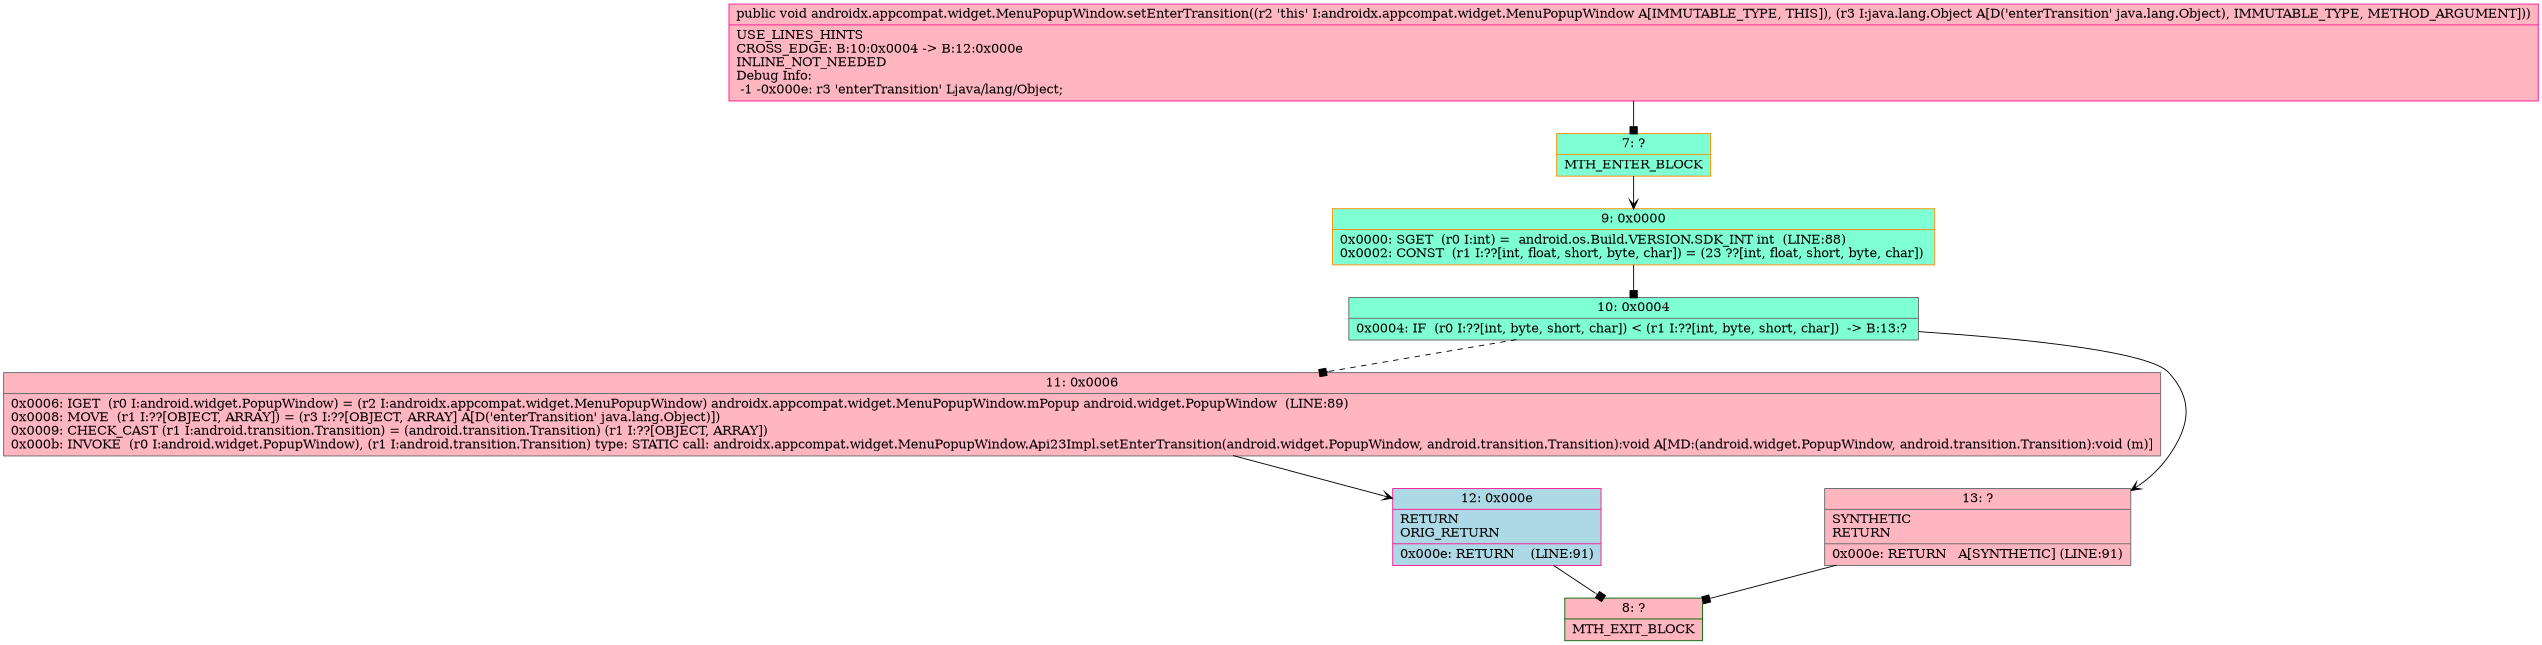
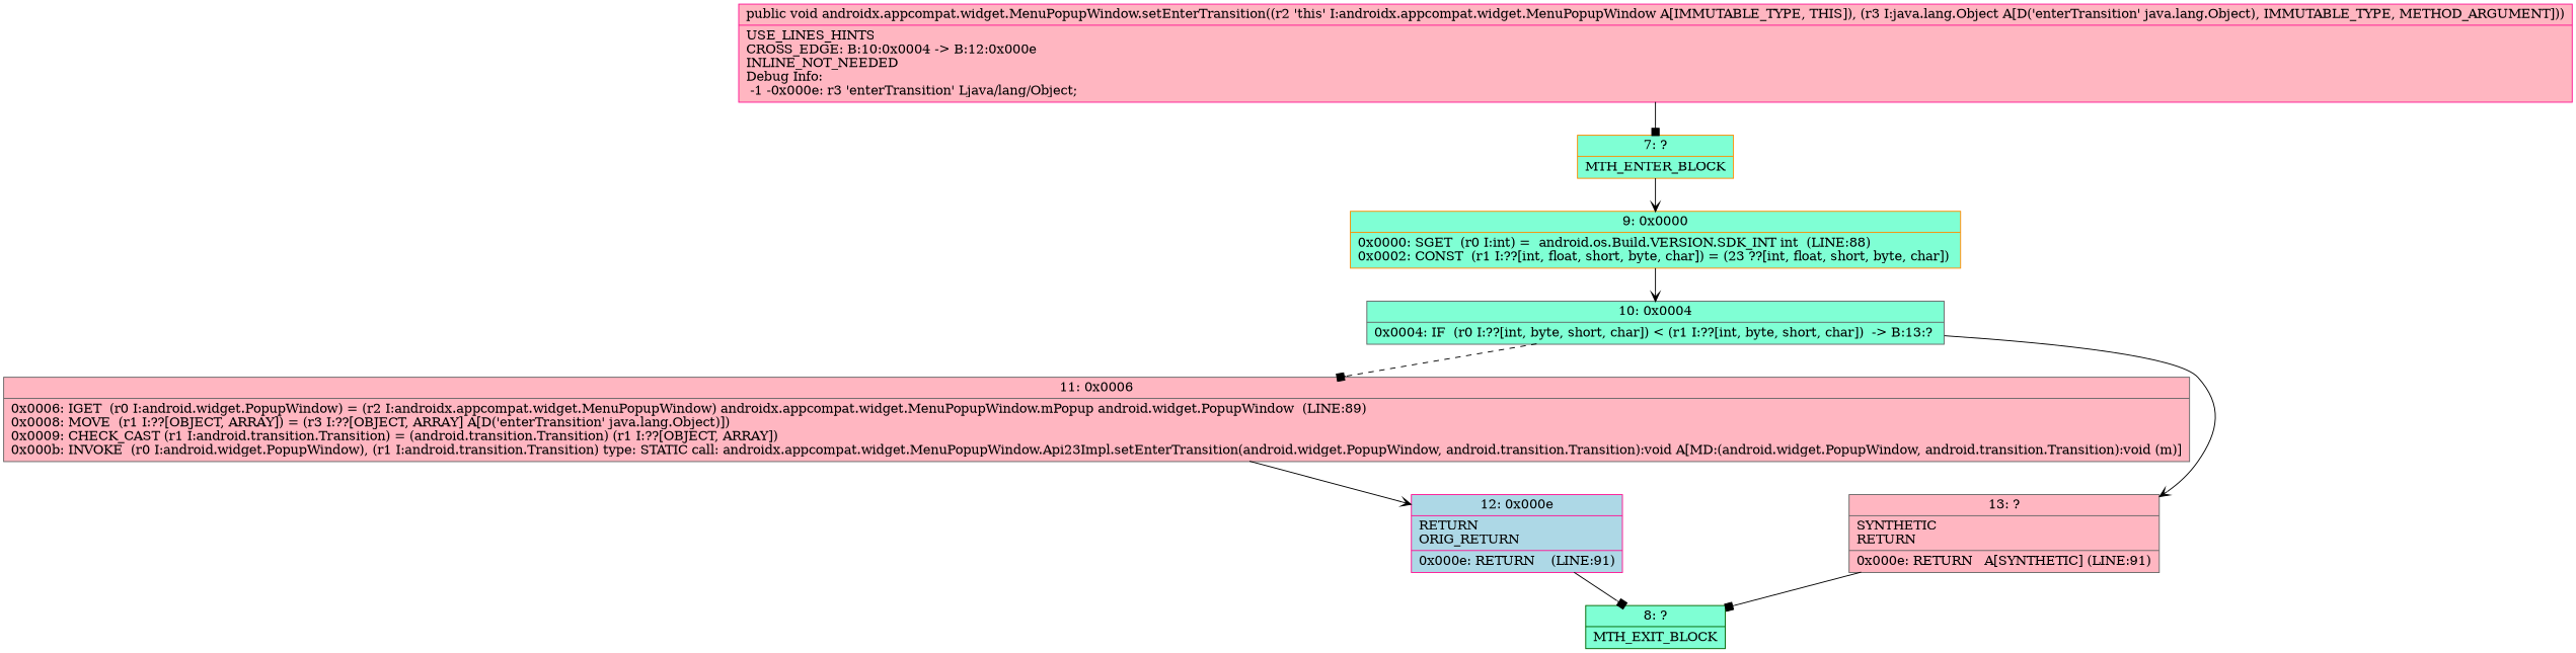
  digraph {
    node [color=gray40 fillcolor=lightpink shape=record style=filled]
    edge [arrowhead=vee]
    n1 [color=darkorange fillcolor=aquamarine label="{7\:\ ?|MTH_ENTER_BLOCK\l}"]
    n2 [color=darkorange fillcolor=aquamarine label="{9\:\ 0x0000|0x0000: SGET  (r0 I:int) =  android.os.Build.VERSION.SDK_INT int  (LINE:88)\l0x0002: CONST  (r1 I:??[int, float, short, byte, char]) = (23 ??[int, float, short, byte, char]) \l}"]
    n3 [fillcolor=aquamarine label="{10\:\ 0x0004|0x0004: IF  (r0 I:??[int, byte, short, char]) \< (r1 I:??[int, byte, short, char])  \-\> B:13:? \l}"]
    n4 [label="{11\:\ 0x0006|0x0006: IGET  (r0 I:android.widget.PopupWindow) = (r2 I:androidx.appcompat.widget.MenuPopupWindow) androidx.appcompat.widget.MenuPopupWindow.mPopup android.widget.PopupWindow  (LINE:89)\l0x0008: MOVE  (r1 I:??[OBJECT, ARRAY]) = (r3 I:??[OBJECT, ARRAY] A[D('enterTransition' java.lang.Object)]) \l0x0009: CHECK_CAST (r1 I:android.transition.Transition) = (android.transition.Transition) (r1 I:??[OBJECT, ARRAY]) \l0x000b: INVOKE  (r0 I:android.widget.PopupWindow), (r1 I:android.transition.Transition) type: STATIC call: androidx.appcompat.widget.MenuPopupWindow.Api23Impl.setEnterTransition(android.widget.PopupWindow, android.transition.Transition):void A[MD:(android.widget.PopupWindow, android.transition.Transition):void (m)]\l}"]
    n5 [label="{13\:\ ?|SYNTHETIC\lRETURN\l|0x000e: RETURN   A[SYNTHETIC] (LINE:91)\l}"]
    n6 [color=deeppink fillcolor=lightblue label="{12\:\ 0x000e|RETURN\lORIG_RETURN\l|0x000e: RETURN    (LINE:91)\l}"]
-   n7 [color=darkgreen label="{8\:\ ?|MTH_EXIT_BLOCK\l}"]
+   n7 [color=darkgreen fillcolor=aquamarine label="{8\:\ ?|MTH_EXIT_BLOCK\l}"]
    n8 [color=deeppink label="{public void androidx.appcompat.widget.MenuPopupWindow.setEnterTransition((r2 'this' I:androidx.appcompat.widget.MenuPopupWindow A[IMMUTABLE_TYPE, THIS]), (r3 I:java.lang.Object A[D('enterTransition' java.lang.Object), IMMUTABLE_TYPE, METHOD_ARGUMENT]))  | USE_LINES_HINTS\lCROSS_EDGE: B:10:0x0004 \-\> B:12:0x000e\lINLINE_NOT_NEEDED\lDebug Info:\l  \-1 \-0x000e: r3 'enterTransition' Ljava\/lang\/Object;\l}"]
    n1 -> n2
-   n2 -> n3 [arrowhead=box]
+   n2 -> n3
    n3 -> n4 [arrowhead=box style=dashed]
    n3 -> n5
    n4 -> n6
    n5 -> n7 [arrowhead=box]
    n6 -> n7 [arrowhead=box]
    n8 -> n1 [arrowhead=box]
  }
